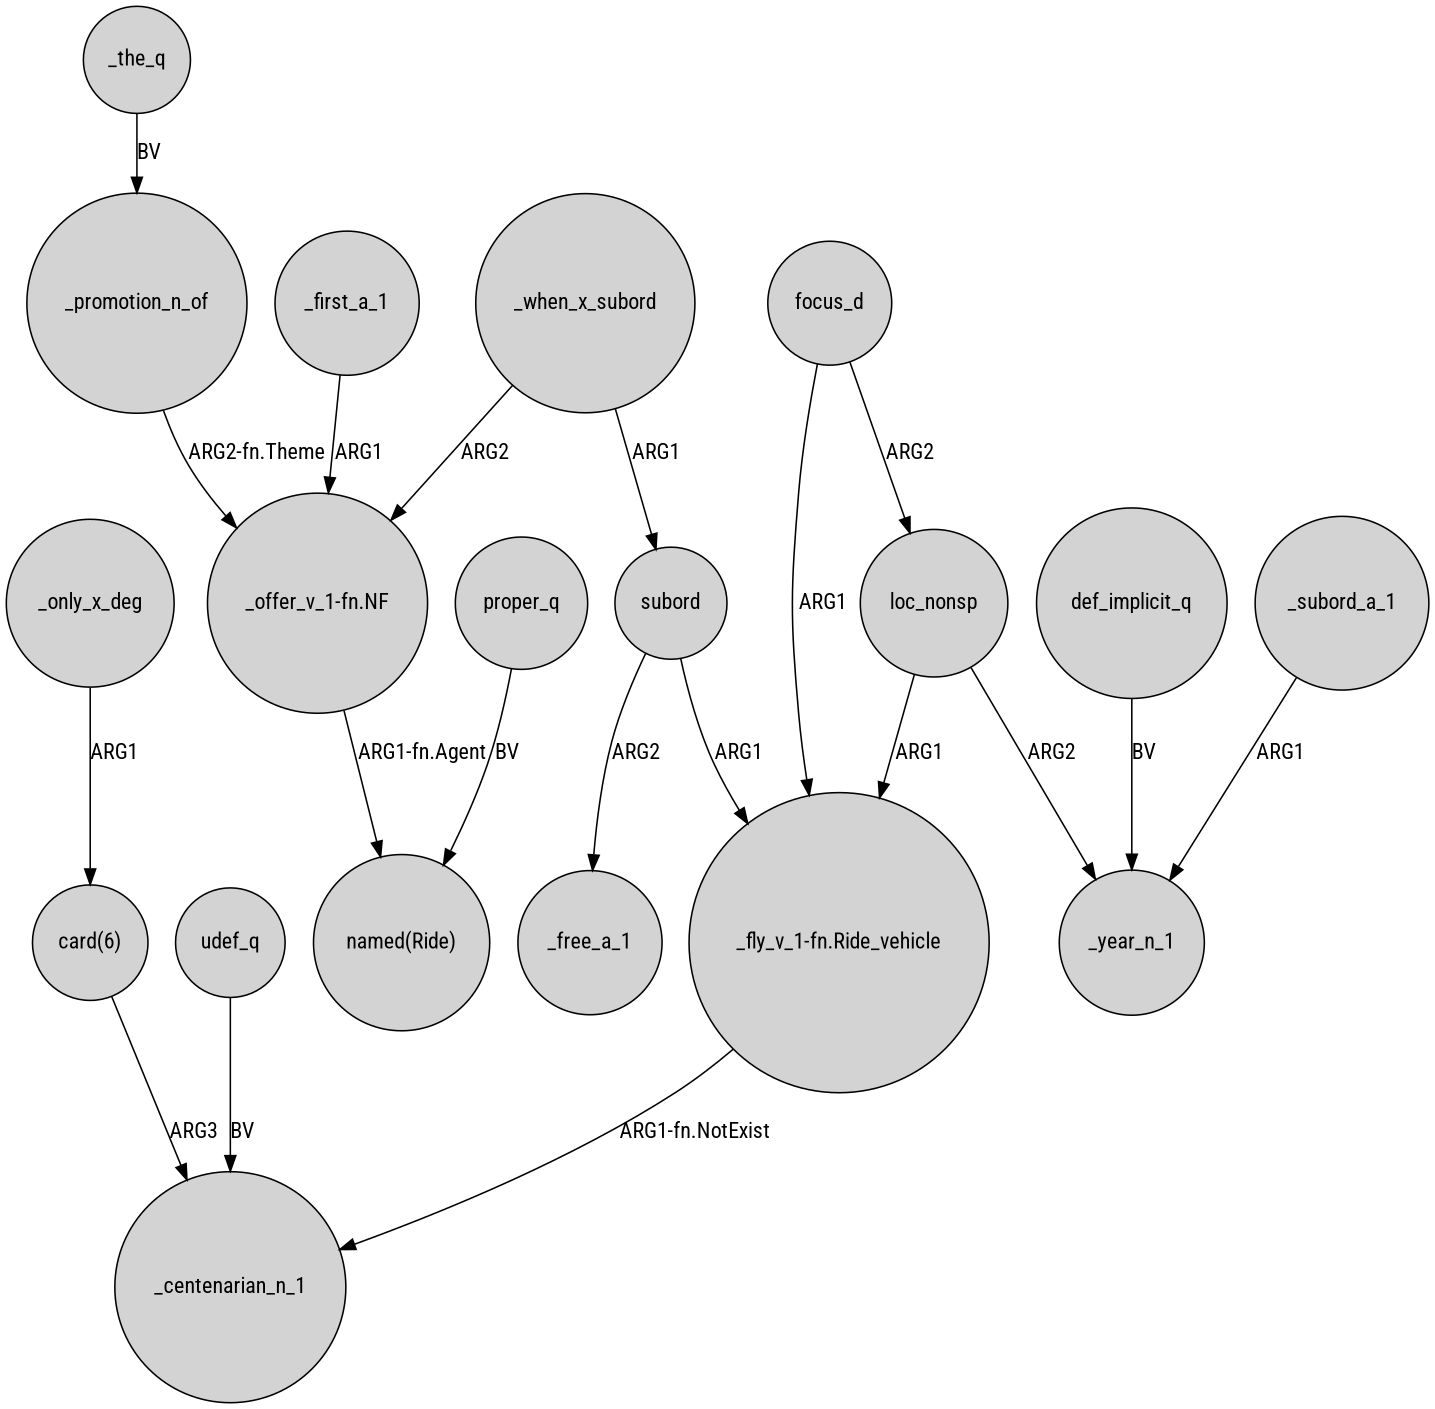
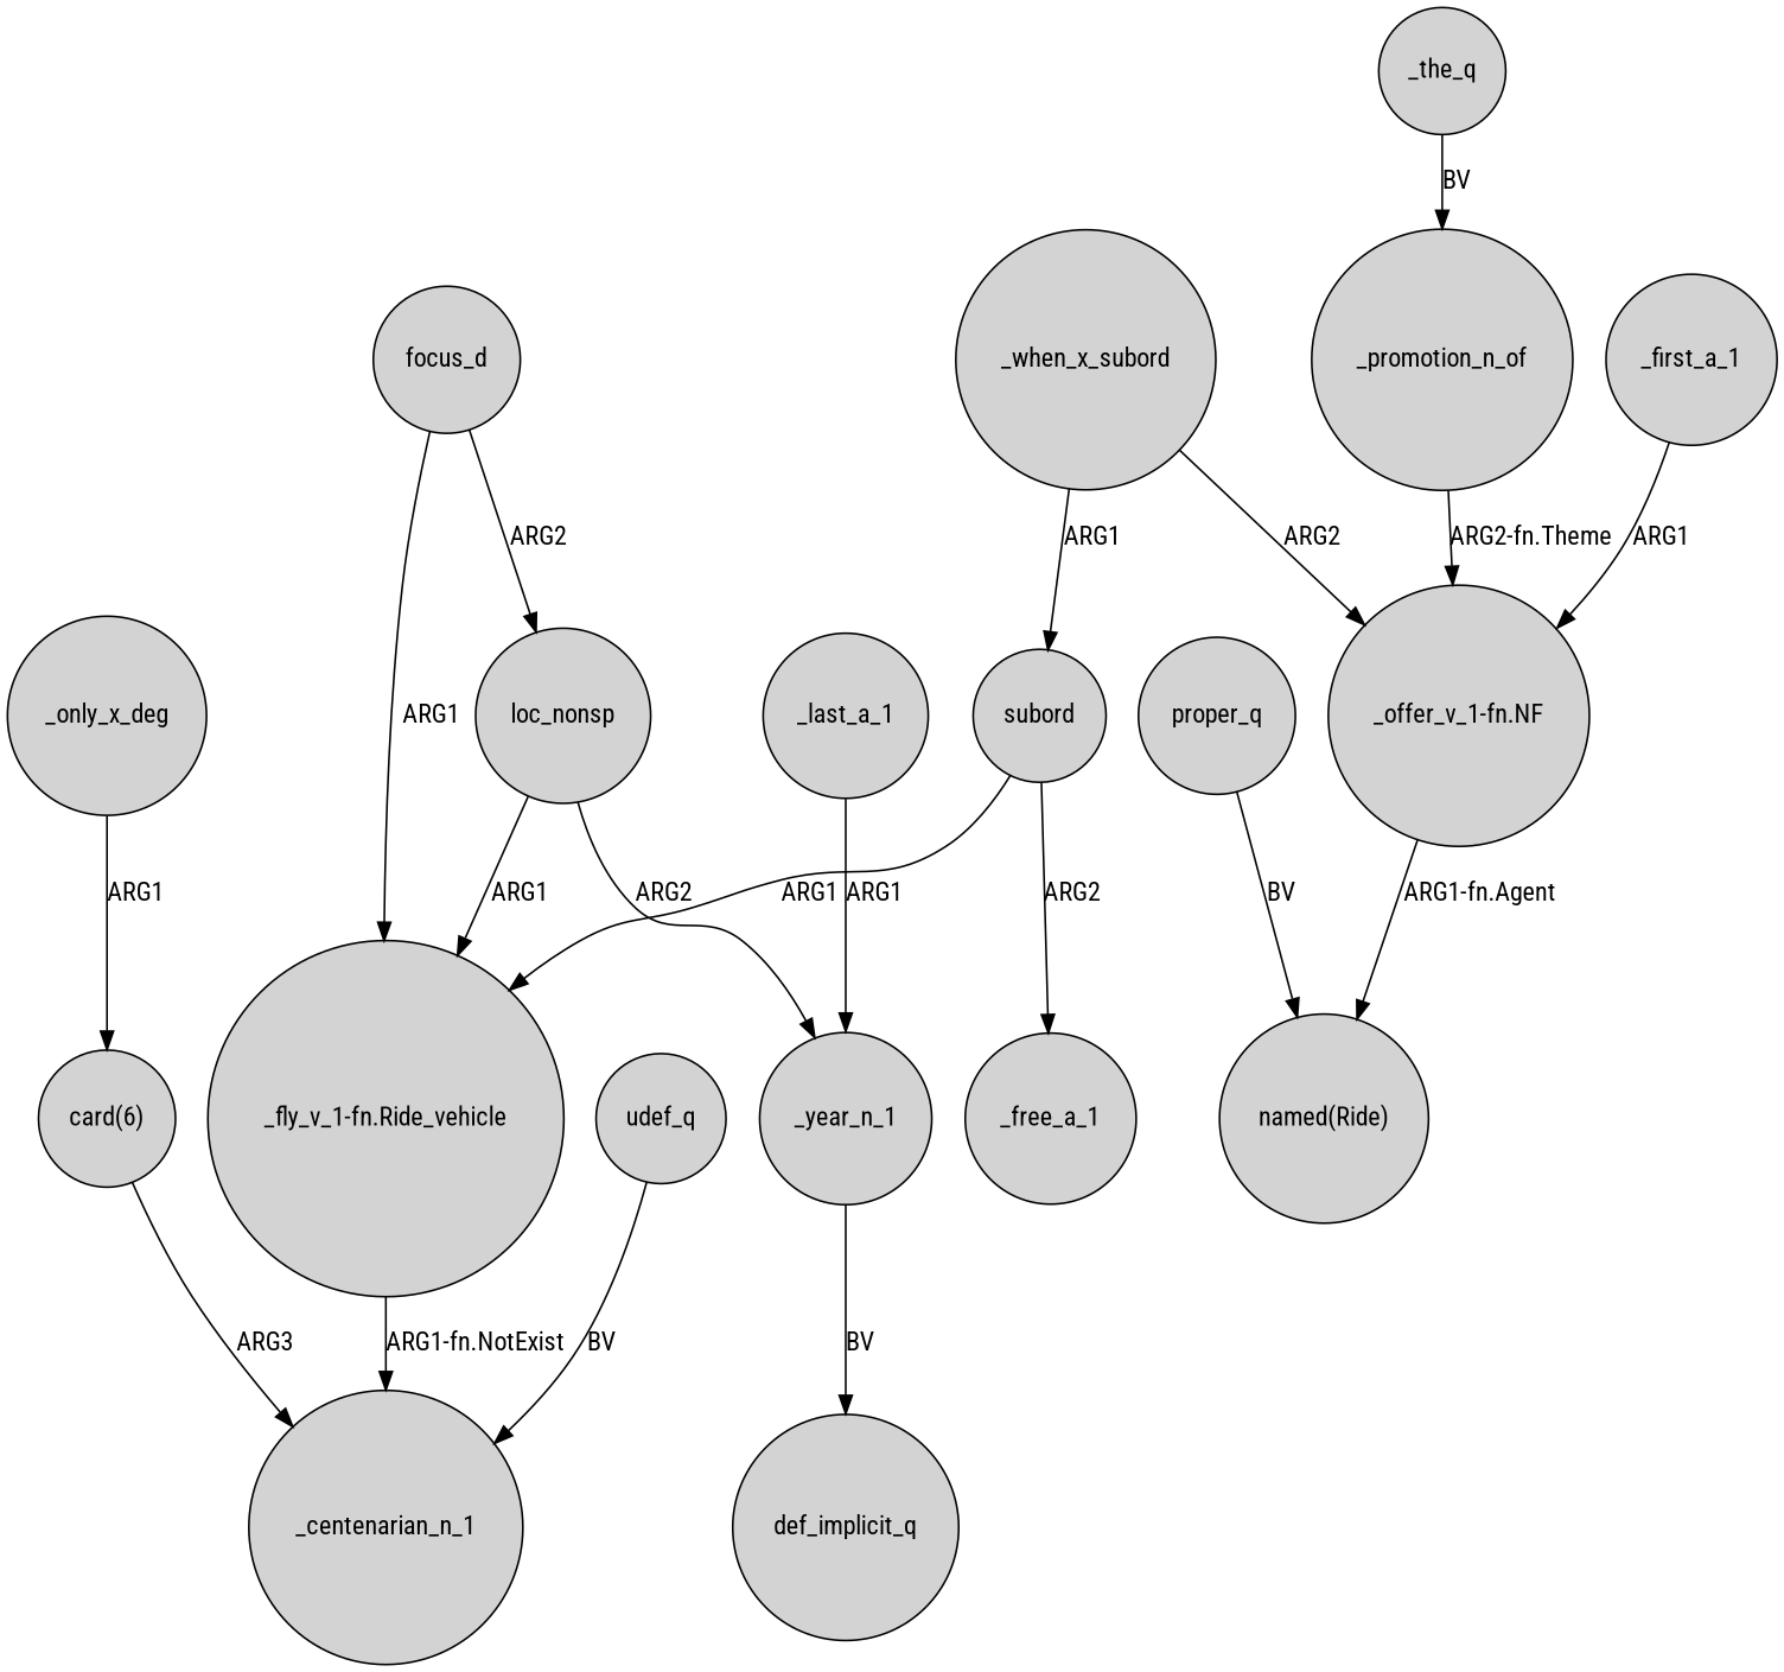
  digraph {
    fontname="Roboto Condensed"
    node [fontname="Roboto Condensed" shape=circle style=filled]
    edge [fontname="Roboto Condensed"]
    focus_d
    loc_nonsp
    "_fly_v_1-fn.Ride_vehicle"
    _year_n_1
    _centenarian_n_1
    def_implicit_q
    udef_q
    subord
    _free_a_1
    "card(6)"
    n11 [label="named(Ride)"]
    "_offer_v_1-fn.NF"
    _promotion_n_of
    _when_x_subord
    _only_x_deg
    proper_q
-   _last_a_1 [label=_subord_a_1]
+   _last_a_1
    _the_q
    _first_a_1
    focus_d -> loc_nonsp [label=ARG2]
    focus_d -> "_fly_v_1-fn.Ride_vehicle" [label=ARG1]
    loc_nonsp -> "_fly_v_1-fn.Ride_vehicle" [label=ARG1]
    loc_nonsp -> _year_n_1 [label=ARG2]
    "_fly_v_1-fn.Ride_vehicle" -> _centenarian_n_1 [label="ARG1-fn.NotExist"]
-   def_implicit_q -> _year_n_1 [label=BV]
+   _year_n_1 -> def_implicit_q [label=BV]
    udef_q -> _centenarian_n_1 [label=BV]
    subord -> "_fly_v_1-fn.Ride_vehicle" [label=ARG1]
    subord -> _free_a_1 [label=ARG2]
    "card(6)" -> _centenarian_n_1 [label=ARG3]
    "_offer_v_1-fn.NF" -> n11 [label="ARG1-fn.Agent"]
    _promotion_n_of -> "_offer_v_1-fn.NF" [label="ARG2-fn.Theme"]
    _when_x_subord -> subord [label=ARG1]
    _when_x_subord -> "_offer_v_1-fn.NF" [label=ARG2]
    _only_x_deg -> "card(6)" [label=ARG1]
    proper_q -> n11 [label=BV]
    _last_a_1 -> _year_n_1 [label=ARG1]
    _the_q -> _promotion_n_of [label=BV]
    _first_a_1 -> "_offer_v_1-fn.NF" [label=ARG1]
  }
